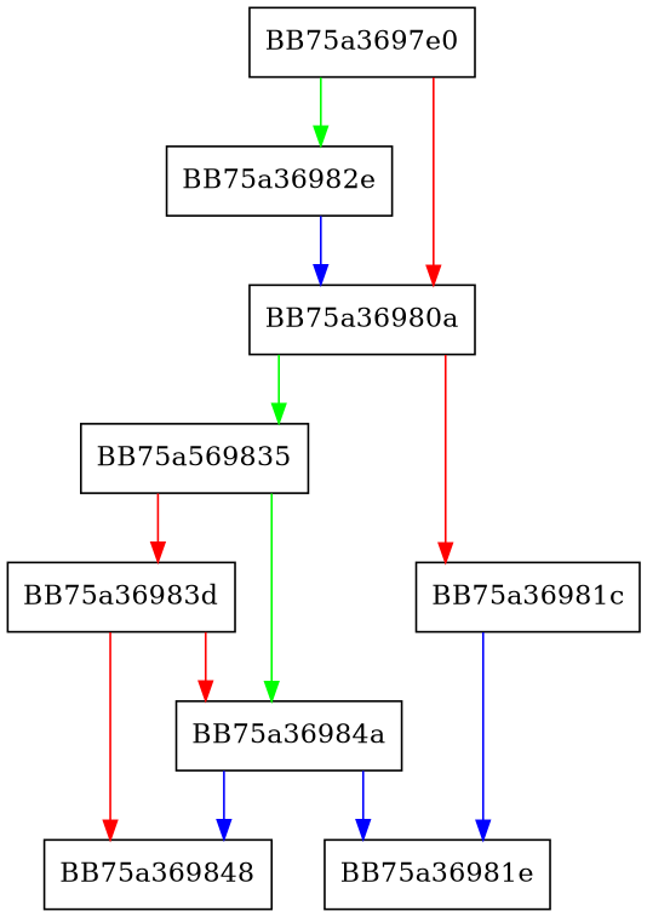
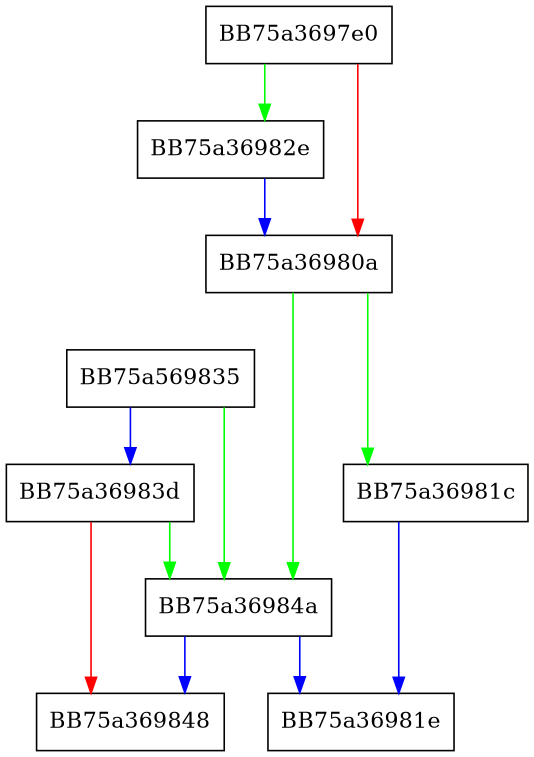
  digraph {
    splines=ortho
    node [shape=box]
    edge [color=green]
    BB75a3697e0
    BB75a36982e
    BB75a36980a
    n4 [label=BB75a569835]
    BB75a36981c
    BB75a36984a
    BB75a36983d
    BB75a36981e
    BB75a369848
    BB75a3697e0 -> BB75a36982e
    BB75a3697e0 -> BB75a36980a [color=red]
    BB75a36982e -> BB75a36980a [color=blue]
-   BB75a36980a -> n4
-   BB75a36980a -> BB75a36981c [color=red]
+   BB75a36980a -> BB75a36984a
+   BB75a36980a -> BB75a36981c
    n4 -> BB75a36984a
-   n4 -> BB75a36983d [color=red]
+   n4 -> BB75a36983d [color=blue]
    BB75a36981c -> BB75a36981e [color=blue]
    BB75a36984a -> BB75a36981e [color=blue]
    BB75a36984a -> BB75a369848 [color=blue]
-   BB75a36983d -> BB75a36984a [color=red]
+   BB75a36983d -> BB75a36984a
    BB75a36983d -> BB75a369848 [color=red]
  }
